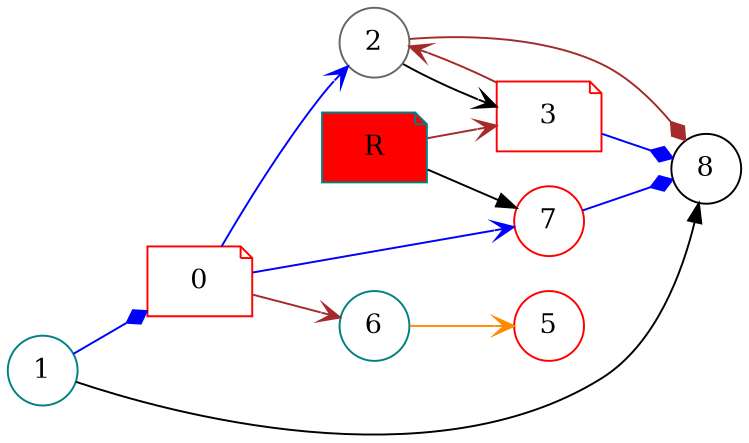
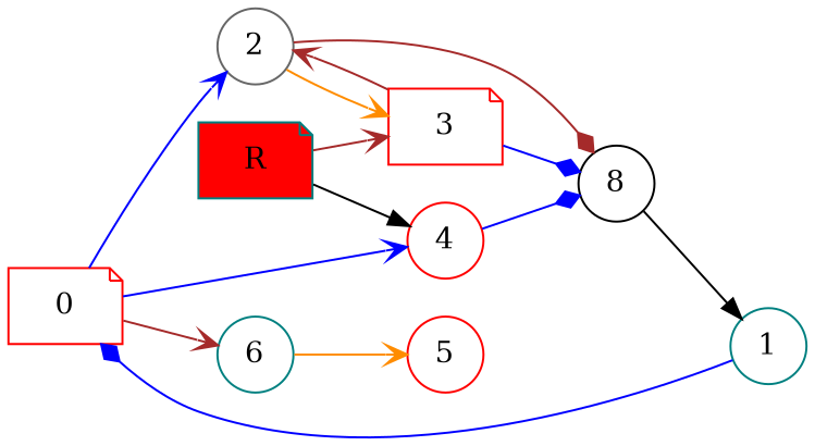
  digraph {
    rankdir=LR
    node [color=red shape=circle]
    edge [arrowhead=vee color=blue]
    n1 [label=0 shape=note]
    1 [color=teal]
    2 [color=gray40]
-   4 [label=7]
+   4
    6 [color=teal]
    3 [shape=note]
    8 [color=black]
    5
    R [color=teal fillcolor="#ff0000" shape=note style=filled]
    n1 -> 2
    n1 -> 4
    n1 -> 6 [color=brown]
    1 -> n1 [arrowhead=diamond]
-   2 -> 3 [color=black]
+   2 -> 3 [color=darkorange]
    2 -> 8 [arrowhead=diamond color=brown]
    4 -> 8 [arrowhead=diamond]
    6 -> 5 [color=darkorange]
    3 -> 2 [color=brown]
    3 -> 8 [arrowhead=diamond]
-   1 -> 8 [arrowhead=normal color=black]
+   8 -> 1 [arrowhead=normal color=black]
    R -> 4 [arrowhead=normal color=black]
    R -> 3 [color=brown]
  }
